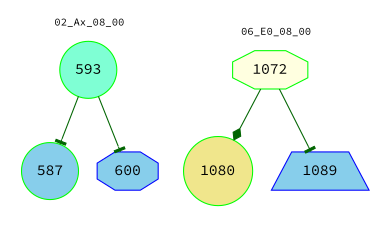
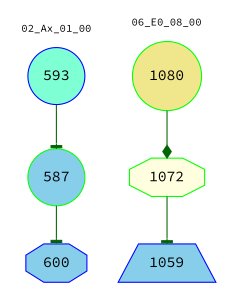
  digraph {
    fontname="Source Code Pro"
    node [color=green fillcolor=skyblue fontname="Source Code Pro" shape=circle style=filled]
    edge [arrowhead=tee color=darkgreen fontname="Source Code Pro"]
-   n1 [fillcolor=aquamarine label=593]
+   n1 [color=blue fillcolor=aquamarine label=593]
    n2 [label=587]
    n3 [color=blue label=600 shape=octagon]
    n4 [fillcolor=lightyellow label=1072 shape=octagon]
    n5 [fillcolor=khaki label=1080]
-   n6 [color=blue label=1089 shape=trapezium]
+   n6 [color=blue label=1059 shape=trapezium]
    subgraph cluster_1 {
      color=white
      fontsize=10
-     label="02_Ax_08_00"
+     label="02_Ax_01_00"
      n1
      n2
      n3
    }
    subgraph cluster_2 {
      color=white
      fontsize=10
      label="06_E0_08_00"
      n4
      n5
      n6
    }
    n1 -> n2
-   n1 -> n3
-   n4 -> n5 [arrowhead=diamond]
+   n2 -> n3
+   n5 -> n4 [arrowhead=diamond]
    n4 -> n6
  }
